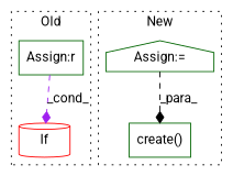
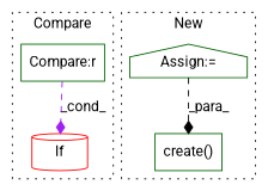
  digraph {
    fontname=Roboto
    node [color=darkgreen fontname=Roboto l=3 shape=box]
    edge [arrowhead=diamond fontname=Roboto style=dashed]
    n1 [a=96 color=red label=If s=3044 shape=cylinder]
-   n2 [a=40 l=20 label="Assign:r" s=3047]
+   n2 [a=40 l=20 label="Compare:r" s=3047]
    n3 [a=75 l="25,1" label="create()" s="2738,2767"]
    n4 [a=68 label="Assign:=" s=2735 shape=house]
    subgraph cluster_1 {
-     label=Old
+     label=Compare
      style=dotted
      n1
      n2
    }
    subgraph cluster_2 {
      label=New
      style=dotted
      n3
      n4
    }
    n2 -> n1 [color=purple label=_cond_]
    n4 -> n3 [color=black label=_para_]
  }
